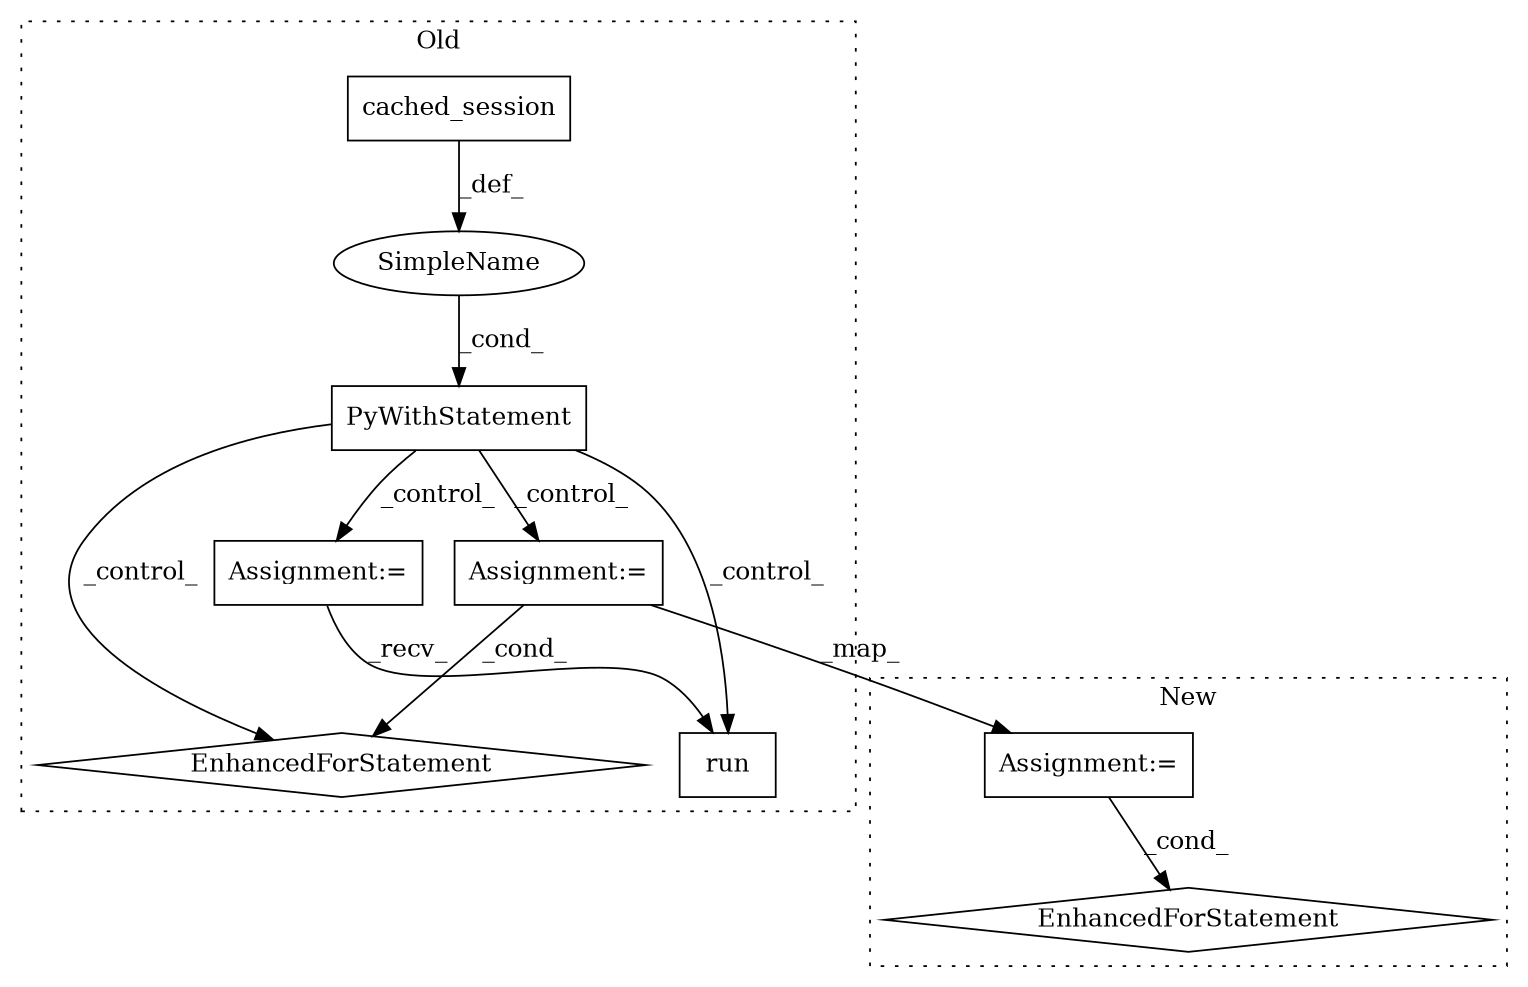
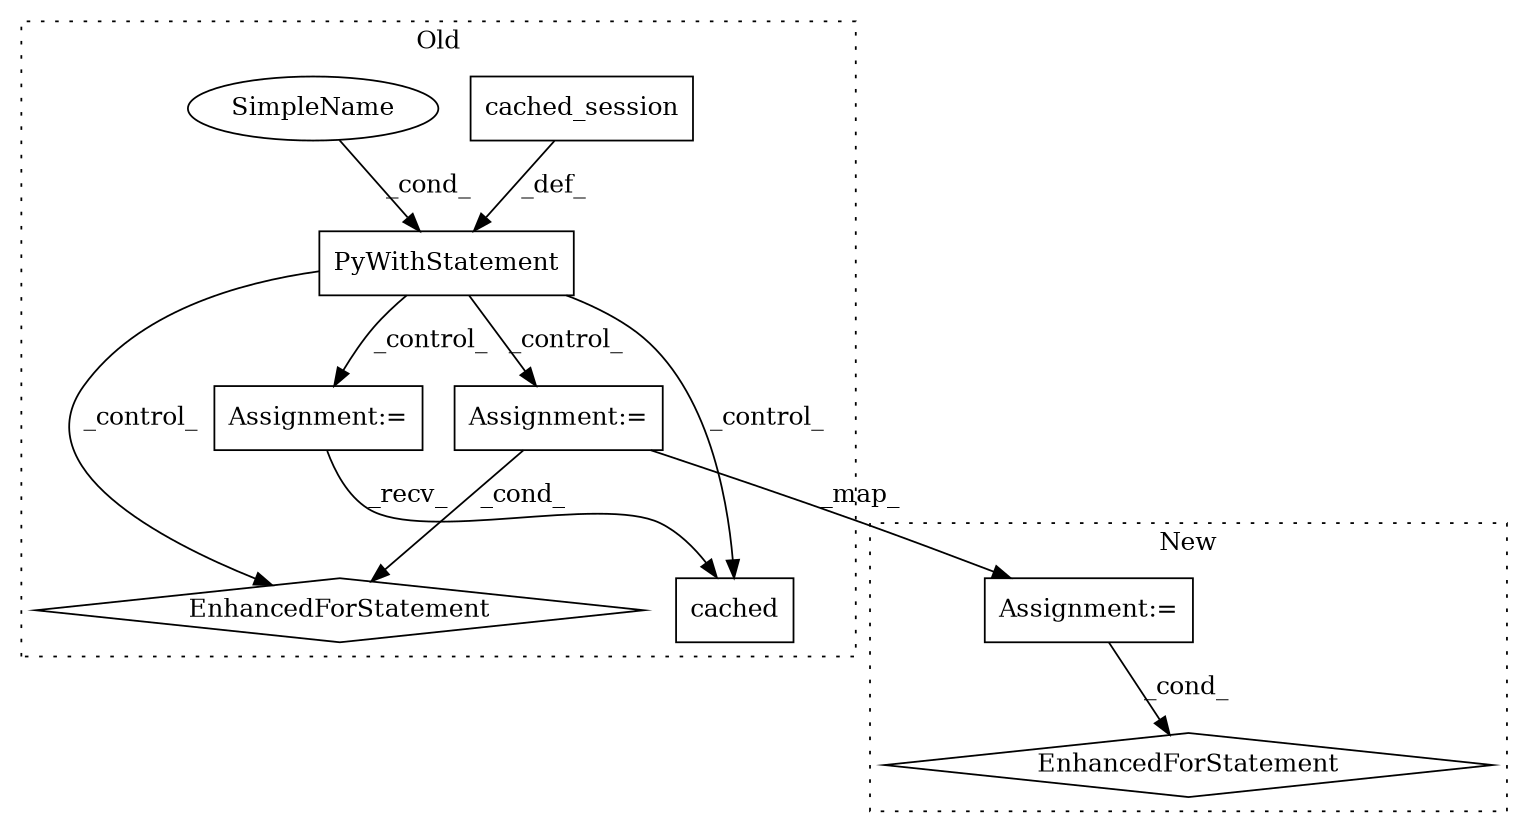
  digraph {
    node [a=7 l="115,2" s="3343,3498" shape=box]
    n1 [a=32 l="15,1" label=cached_session s="3034,3050"]
    n2 [a=70 label=EnhancedForStatement shape=diamond]
    n3 [a=42 label=SimpleName shape=ellipse l="" s=""]
    n4 [a=104 l="10,2" label=PyWithStatement s="3019,3051"]
    n5 [l=4 label="Assignment:=" s=3067]
    n6 [label="Assignment:="]
-   n7 [a=32 l="4,1" label=run s="3227,3240"]
+   n7 [a=32 l="4,1" label=cached s="3227,3240"]
    n8 [a=70 l="95,2" label=EnhancedForStatement s="3191,3326" shape=diamond]
    n9 [l="95,2" label="Assignment:=" s="3191,3326"]
    subgraph cluster_1 {
      label=Old
      style=dotted
      n1
      n2
      n3
      n4
      n5
      n6
      n7
    }
    subgraph cluster_2 {
      label=New
      style=dotted
      n8
      n9
    }
-   n1 -> n3 [label=_def_]
+   n1 -> n4 [label=_def_]
    n3 -> n4 [label=_cond_]
    n4 -> n2 [label=_control_]
    n4 -> n5 [label=_control_]
    n4 -> n6 [label=_control_]
    n4 -> n7 [label=_control_]
    n5 -> n7 [label=_recv_]
    n6 -> n2 [label=_cond_]
    n6 -> n9 [label=_map_]
    n9 -> n8 [label=_cond_]
  }
